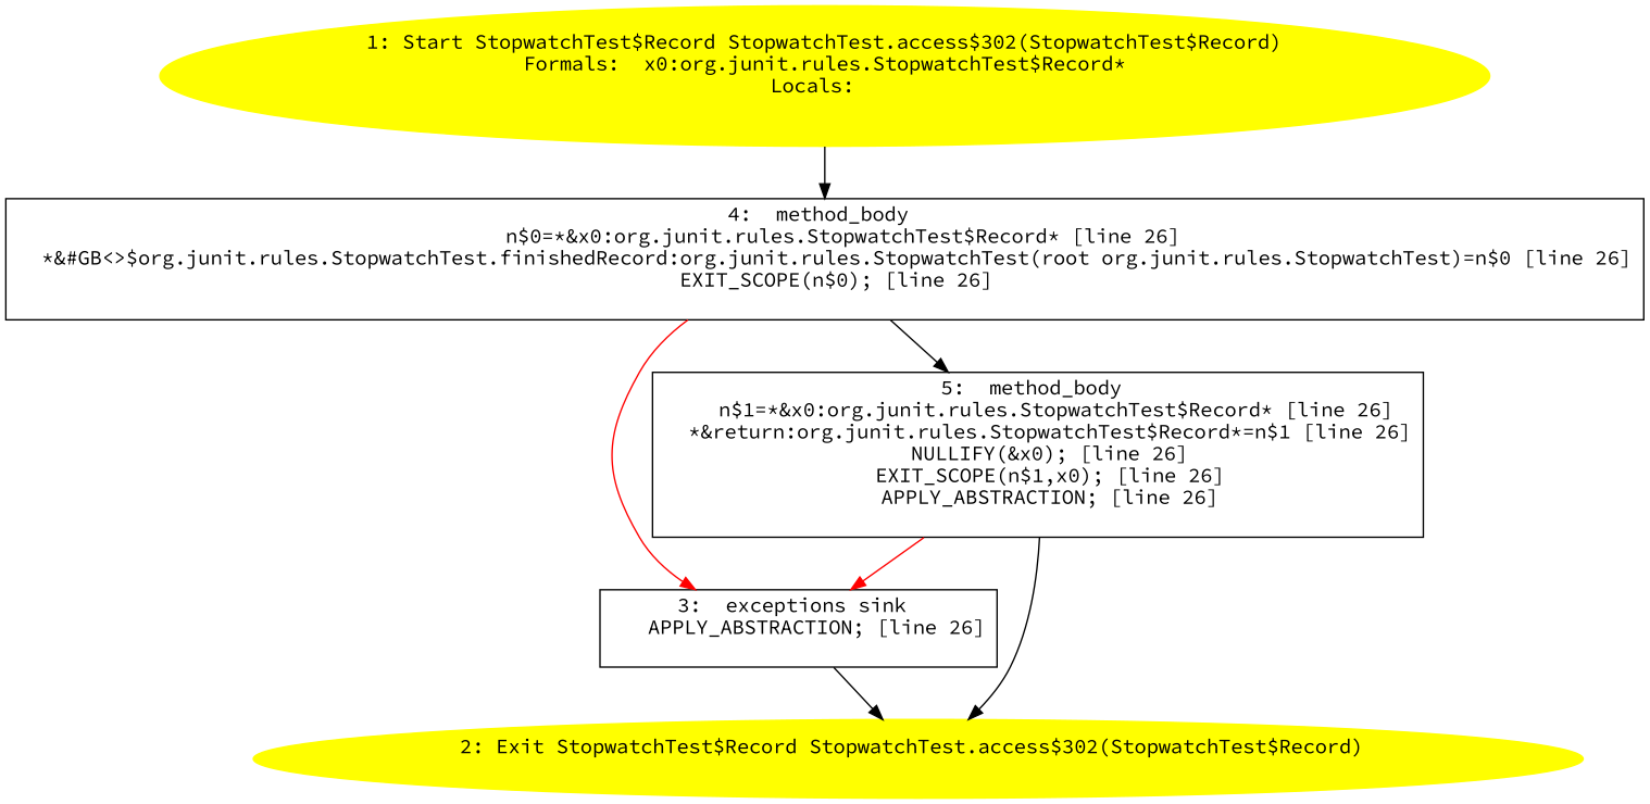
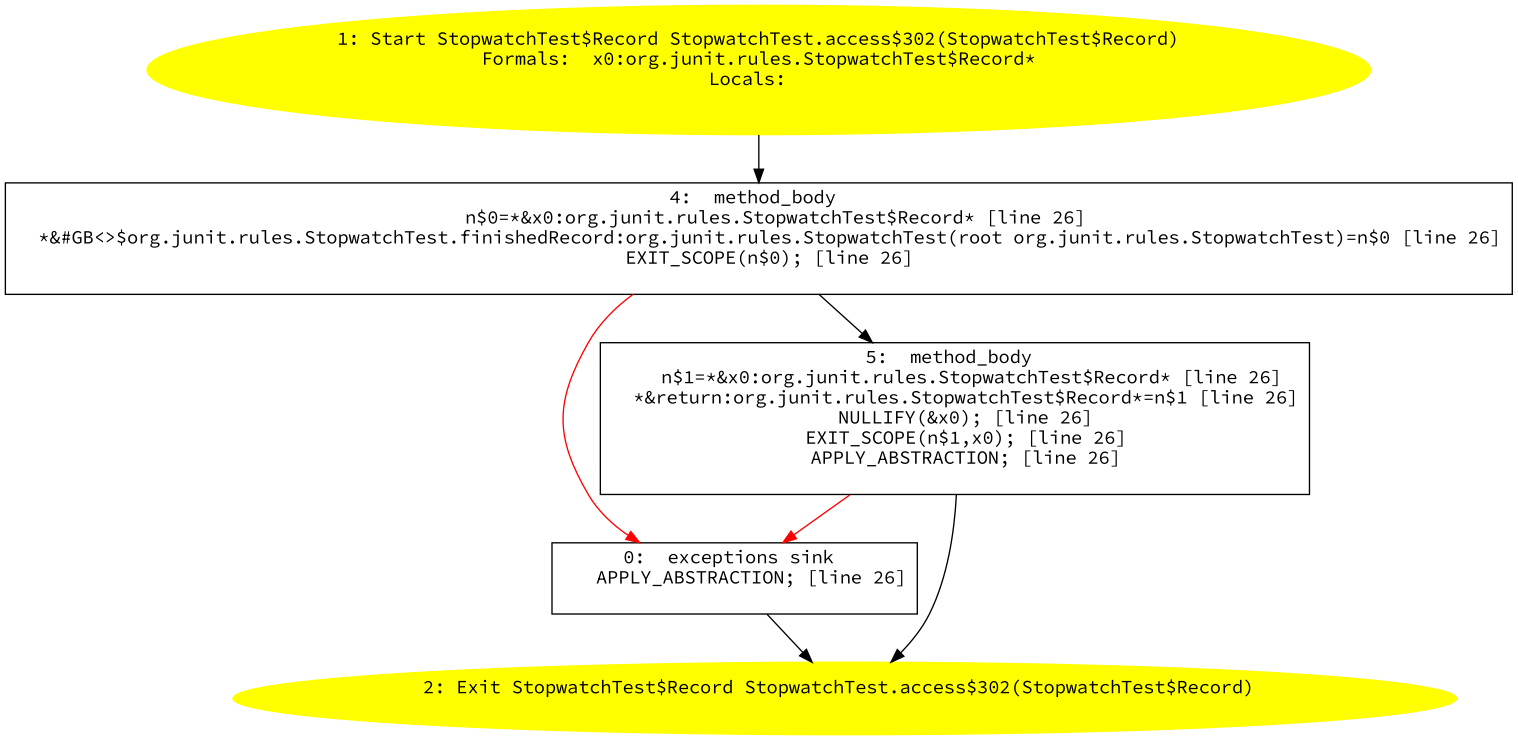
  digraph {
    fontname="Source Code Pro"
    node [fontname="Source Code Pro" shape=box]
    edge [fontname="Source Code Pro"]
    n1 [color=yellow label="1: Start StopwatchTest$Record StopwatchTest.access$302(StopwatchTest$Record)\nFormals:  x0:org.junit.rules.StopwatchTest$Record*\nLocals:  \n  " style=filled shape=""]
    n2 [label="4:  method_body \n   n$0=*&x0:org.junit.rules.StopwatchTest$Record* [line 26]\n  *&#GB<>$org.junit.rules.StopwatchTest.finishedRecord:org.junit.rules.StopwatchTest(root org.junit.rules.StopwatchTest)=n$0 [line 26]\n  EXIT_SCOPE(n$0); [line 26]\n "]
-   n3 [label="3:  exceptions sink \n   APPLY_ABSTRACTION; [line 26]\n "]
+   n3 [label="0:  exceptions sink \n   APPLY_ABSTRACTION; [line 26]\n "]
    n4 [label="5:  method_body \n   n$1=*&x0:org.junit.rules.StopwatchTest$Record* [line 26]\n  *&return:org.junit.rules.StopwatchTest$Record*=n$1 [line 26]\n  NULLIFY(&x0); [line 26]\n  EXIT_SCOPE(n$1,x0); [line 26]\n  APPLY_ABSTRACTION; [line 26]\n "]
    n5 [color=yellow label="2: Exit StopwatchTest$Record StopwatchTest.access$302(StopwatchTest$Record) \n  " style=filled shape=""]
    n1 -> n2
    n2 -> n3 [color=red]
    n2 -> n4
    n3 -> n5
    n4 -> n3 [color=red]
    n4 -> n5
  }
